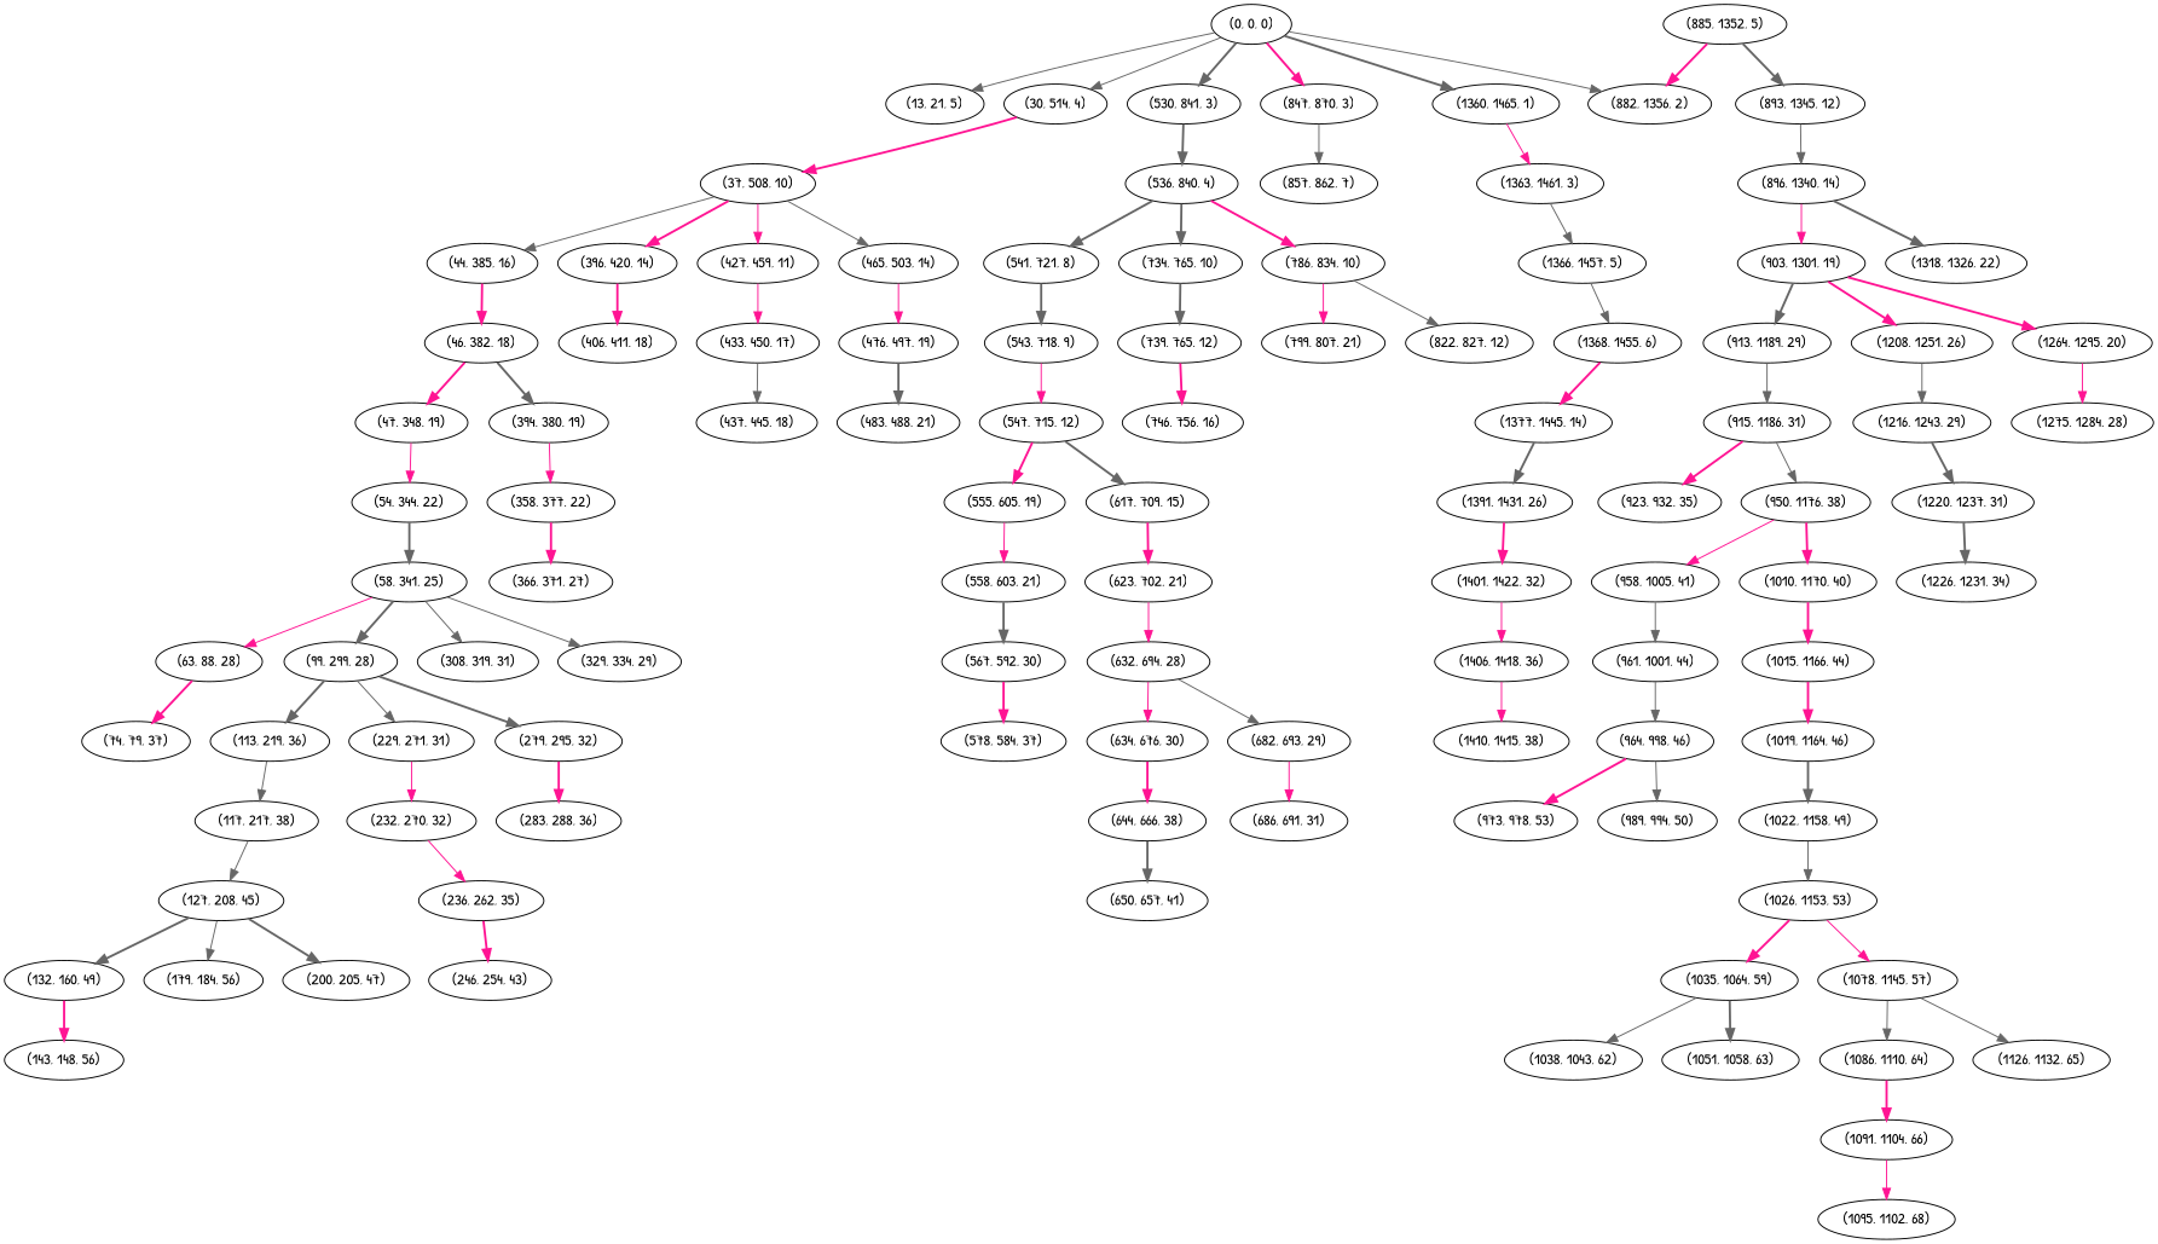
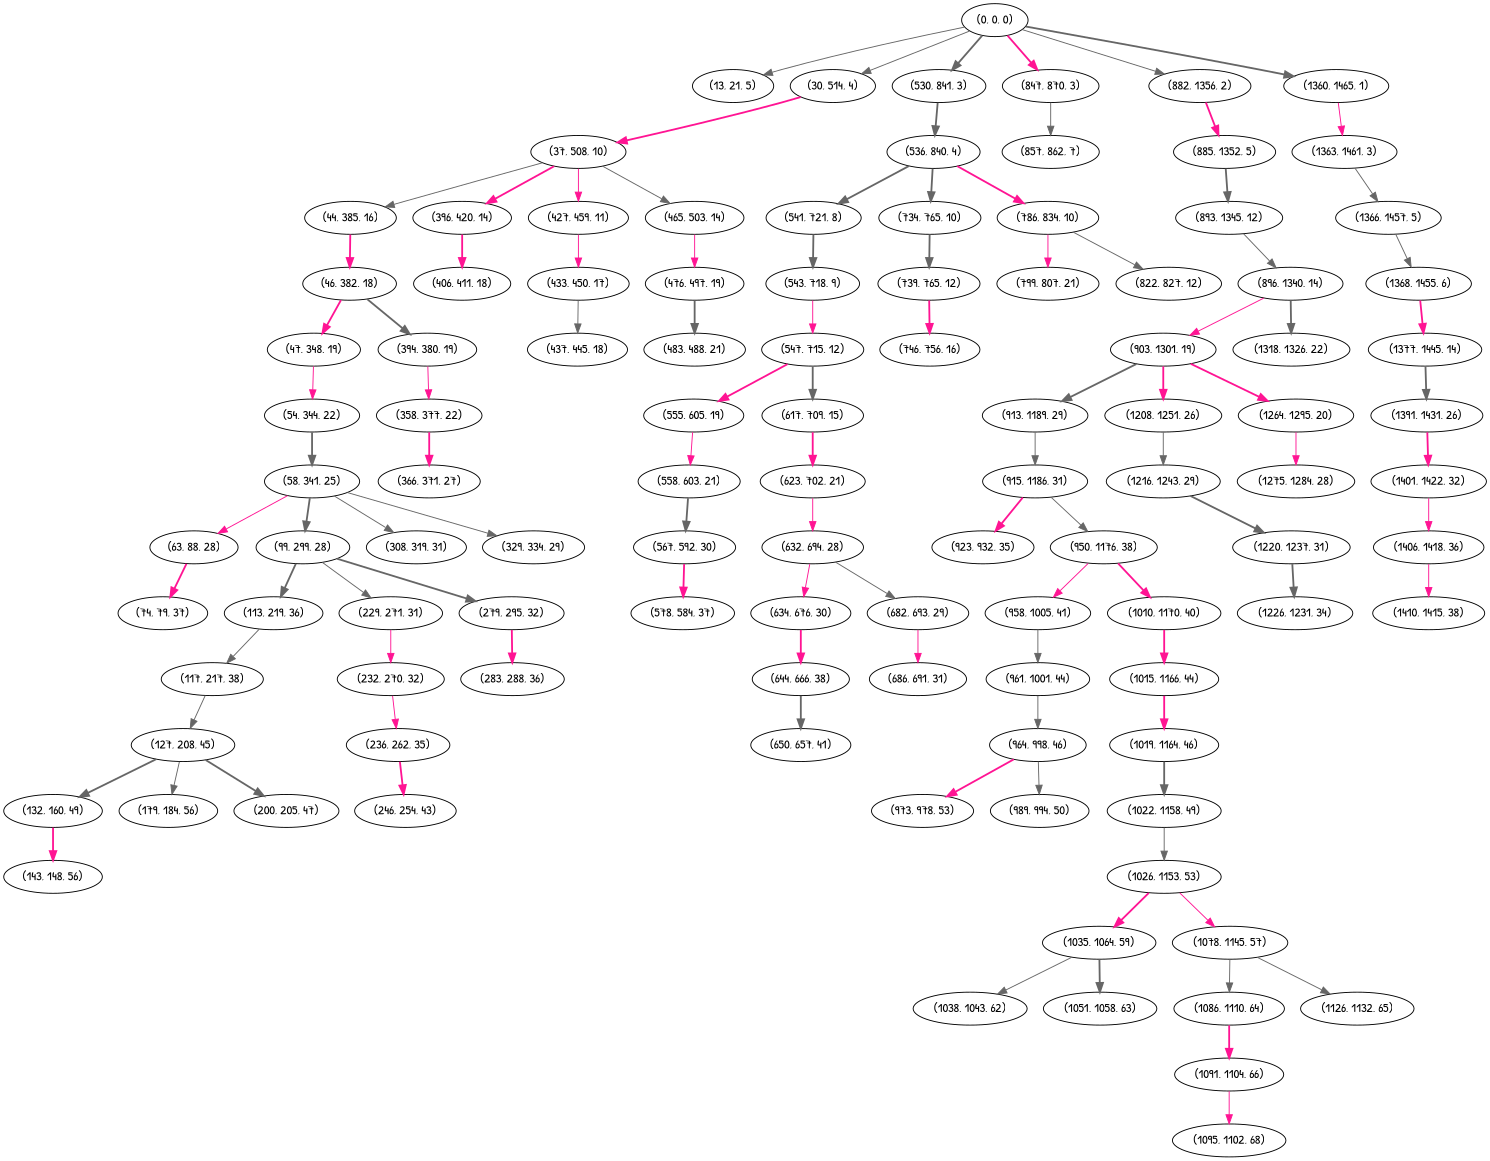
  digraph {
    fontname="Patrick Hand"
    node [fontname="Patrick Hand"]
    edge [color=gray40 fontname="Patrick Hand" style=bold]
    "(0, 0, 0)"
    "(13, 21, 5)"
    "(30, 514, 4)"
    "(530, 841, 3)"
    "(847, 870, 3)"
    "(882, 1356, 2)"
    "(1360, 1465, 1)"
    "(37, 508, 10)"
    "(536, 840, 4)"
    "(857, 862, 7)"
    "(885, 1352, 5)"
    "(1363, 1461, 3)"
    "(44, 385, 16)"
    "(396, 420, 14)"
    "(427, 459, 11)"
    "(465, 503, 14)"
    "(46, 382, 18)"
    "(406, 411, 18)"
    "(433, 450, 17)"
    "(476, 497, 19)"
    "(47, 348, 19)"
    n22 [label="(394, 380, 19)"]
    "(54, 344, 22)"
    "(358, 377, 22)"
    "(58, 341, 25)"
    "(63, 88, 28)"
    "(99, 299, 28)"
    "(308, 319, 31)"
    "(329, 334, 29)"
    "(74, 79, 37)"
    "(113, 219, 36)"
    "(229, 271, 31)"
    "(279, 295, 32)"
    "(117, 217, 38)"
    "(232, 270, 32)"
    "(283, 288, 36)"
    "(127, 208, 45)"
    "(132, 160, 49)"
    "(179, 184, 56)"
    "(200, 205, 47)"
    "(143, 148, 56)"
    "(236, 262, 35)"
    "(246, 254, 43)"
    "(366, 371, 27)"
    "(437, 445, 18)"
    "(483, 488, 21)"
    "(541, 721, 8)"
    "(734, 765, 10)"
    "(786, 834, 10)"
    "(543, 718, 9)"
    n51 [label="(739, 765, 12)"]
    "(799, 807, 21)"
    "(822, 827, 12)"
    "(547, 715, 12)"
    "(555, 605, 19)"
    "(617, 709, 15)"
    "(558, 603, 21)"
    "(623, 702, 21)"
    "(567, 592, 30)"
    "(578, 584, 37)"
    "(632, 694, 28)"
    "(634, 676, 30)"
    "(682, 693, 29)"
    "(644, 666, 38)"
    "(686, 691, 31)"
    "(650, 657, 41)"
    "(746, 756, 16)"
    "(893, 1345, 12)"
    "(896, 1340, 14)"
    "(903, 1301, 19)"
    "(1318, 1326, 22)"
    "(913, 1189, 29)"
    "(1208, 1251, 26)"
    "(1264, 1295, 20)"
    "(915, 1186, 31)"
    "(1216, 1243, 29)"
    "(1275, 1284, 28)"
    "(923, 932, 35)"
    "(950, 1176, 38)"
    "(958, 1005, 41)"
    "(1010, 1170, 40)"
    "(961, 1001, 44)"
    "(1015, 1166, 44)"
    "(964, 998, 46)"
    "(973, 978, 53)"
    "(989, 994, 50)"
    "(1019, 1164, 46)"
    "(1022, 1158, 49)"
    "(1026, 1153, 53)"
    "(1035, 1064, 59)"
    "(1078, 1145, 57)"
    "(1038, 1043, 62)"
    "(1051, 1058, 63)"
    "(1086, 1110, 64)"
    "(1126, 1132, 65)"
    "(1091, 1104, 66)"
    "(1095, 1102, 68)"
    "(1220, 1237, 31)"
    "(1226, 1231, 34)"
    "(1366, 1457, 5)"
    "(1368, 1455, 6)"
    "(1377, 1445, 14)"
    "(1391, 1431, 26)"
    "(1401, 1422, 32)"
    "(1406, 1418, 36)"
    "(1410, 1415, 38)"
    "(0, 0, 0)" -> "(13, 21, 5)" [style=solid]
    "(0, 0, 0)" -> "(30, 514, 4)" [style=solid]
    "(0, 0, 0)" -> "(530, 841, 3)"
    "(0, 0, 0)" -> "(847, 870, 3)" [color=deeppink]
    "(0, 0, 0)" -> "(882, 1356, 2)" [style=solid]
    "(0, 0, 0)" -> "(1360, 1465, 1)"
    "(30, 514, 4)" -> "(37, 508, 10)" [color=deeppink]
    "(530, 841, 3)" -> "(536, 840, 4)"
    "(847, 870, 3)" -> "(857, 862, 7)" [style=solid]
-   "(885, 1352, 5)" -> "(882, 1356, 2)" [color=deeppink]
+   "(882, 1356, 2)" -> "(885, 1352, 5)" [color=deeppink]
    "(1360, 1465, 1)" -> "(1363, 1461, 3)" [color=deeppink style=solid]
    "(37, 508, 10)" -> "(44, 385, 16)" [style=solid]
    "(37, 508, 10)" -> "(396, 420, 14)" [color=deeppink]
    "(37, 508, 10)" -> "(427, 459, 11)" [color=deeppink style=solid]
    "(37, 508, 10)" -> "(465, 503, 14)" [style=solid]
    "(536, 840, 4)" -> "(541, 721, 8)"
    "(536, 840, 4)" -> "(734, 765, 10)"
    "(536, 840, 4)" -> "(786, 834, 10)" [color=deeppink]
    "(885, 1352, 5)" -> "(893, 1345, 12)"
    "(1363, 1461, 3)" -> "(1366, 1457, 5)" [style=solid]
    "(44, 385, 16)" -> "(46, 382, 18)" [color=deeppink]
    "(396, 420, 14)" -> "(406, 411, 18)" [color=deeppink]
    "(427, 459, 11)" -> "(433, 450, 17)" [color=deeppink style=solid]
    "(465, 503, 14)" -> "(476, 497, 19)" [color=deeppink style=solid]
    "(46, 382, 18)" -> "(47, 348, 19)" [color=deeppink]
    "(46, 382, 18)" -> n22
    "(433, 450, 17)" -> "(437, 445, 18)" [style=solid]
    "(476, 497, 19)" -> "(483, 488, 21)"
    "(47, 348, 19)" -> "(54, 344, 22)" [color=deeppink style=solid]
    n22 -> "(358, 377, 22)" [color=deeppink style=solid]
    "(54, 344, 22)" -> "(58, 341, 25)"
    "(358, 377, 22)" -> "(366, 371, 27)" [color=deeppink]
    "(58, 341, 25)" -> "(63, 88, 28)" [color=deeppink style=solid]
    "(58, 341, 25)" -> "(99, 299, 28)"
    "(58, 341, 25)" -> "(308, 319, 31)" [style=solid]
    "(58, 341, 25)" -> "(329, 334, 29)" [style=solid]
    "(63, 88, 28)" -> "(74, 79, 37)" [color=deeppink]
    "(99, 299, 28)" -> "(113, 219, 36)"
    "(99, 299, 28)" -> "(229, 271, 31)" [style=solid]
    "(99, 299, 28)" -> "(279, 295, 32)"
    "(113, 219, 36)" -> "(117, 217, 38)" [style=solid]
    "(229, 271, 31)" -> "(232, 270, 32)" [color=deeppink style=solid]
    "(279, 295, 32)" -> "(283, 288, 36)" [color=deeppink]
    "(117, 217, 38)" -> "(127, 208, 45)" [style=solid]
    "(232, 270, 32)" -> "(236, 262, 35)" [color=deeppink style=solid]
    "(127, 208, 45)" -> "(132, 160, 49)"
    "(127, 208, 45)" -> "(179, 184, 56)" [style=solid]
    "(127, 208, 45)" -> "(200, 205, 47)"
    "(132, 160, 49)" -> "(143, 148, 56)" [color=deeppink]
    "(236, 262, 35)" -> "(246, 254, 43)" [color=deeppink]
    "(541, 721, 8)" -> "(543, 718, 9)"
    "(734, 765, 10)" -> n51
    "(786, 834, 10)" -> "(799, 807, 21)" [color=deeppink style=solid]
    "(786, 834, 10)" -> "(822, 827, 12)" [style=solid]
    "(543, 718, 9)" -> "(547, 715, 12)" [color=deeppink style=solid]
    n51 -> "(746, 756, 16)" [color=deeppink]
    "(547, 715, 12)" -> "(555, 605, 19)" [color=deeppink]
    "(547, 715, 12)" -> "(617, 709, 15)"
    "(555, 605, 19)" -> "(558, 603, 21)" [color=deeppink style=solid]
    "(617, 709, 15)" -> "(623, 702, 21)" [color=deeppink]
    "(558, 603, 21)" -> "(567, 592, 30)"
    "(623, 702, 21)" -> "(632, 694, 28)" [color=deeppink style=solid]
    "(567, 592, 30)" -> "(578, 584, 37)" [color=deeppink]
    "(632, 694, 28)" -> "(634, 676, 30)" [color=deeppink style=solid]
    "(632, 694, 28)" -> "(682, 693, 29)" [style=solid]
    "(634, 676, 30)" -> "(644, 666, 38)" [color=deeppink]
    "(682, 693, 29)" -> "(686, 691, 31)" [color=deeppink style=solid]
    "(644, 666, 38)" -> "(650, 657, 41)"
    "(893, 1345, 12)" -> "(896, 1340, 14)" [style=solid]
    "(896, 1340, 14)" -> "(903, 1301, 19)" [color=deeppink style=solid]
    "(896, 1340, 14)" -> "(1318, 1326, 22)"
    "(903, 1301, 19)" -> "(913, 1189, 29)"
    "(903, 1301, 19)" -> "(1208, 1251, 26)" [color=deeppink]
    "(903, 1301, 19)" -> "(1264, 1295, 20)" [color=deeppink]
    "(913, 1189, 29)" -> "(915, 1186, 31)" [style=solid]
    "(1208, 1251, 26)" -> "(1216, 1243, 29)" [style=solid]
    "(1264, 1295, 20)" -> "(1275, 1284, 28)" [color=deeppink style=solid]
    "(915, 1186, 31)" -> "(923, 932, 35)" [color=deeppink]
    "(915, 1186, 31)" -> "(950, 1176, 38)" [style=solid]
    "(1216, 1243, 29)" -> "(1220, 1237, 31)"
    "(950, 1176, 38)" -> "(958, 1005, 41)" [color=deeppink style=solid]
    "(950, 1176, 38)" -> "(1010, 1170, 40)" [color=deeppink]
    "(958, 1005, 41)" -> "(961, 1001, 44)" [style=solid]
    "(1010, 1170, 40)" -> "(1015, 1166, 44)" [color=deeppink]
    "(961, 1001, 44)" -> "(964, 998, 46)" [style=solid]
    "(1015, 1166, 44)" -> "(1019, 1164, 46)" [color=deeppink]
    "(964, 998, 46)" -> "(973, 978, 53)" [color=deeppink]
    "(964, 998, 46)" -> "(989, 994, 50)" [style=solid]
    "(1019, 1164, 46)" -> "(1022, 1158, 49)"
    "(1022, 1158, 49)" -> "(1026, 1153, 53)" [style=solid]
    "(1026, 1153, 53)" -> "(1035, 1064, 59)" [color=deeppink]
    "(1026, 1153, 53)" -> "(1078, 1145, 57)" [color=deeppink style=solid]
    "(1035, 1064, 59)" -> "(1038, 1043, 62)" [style=solid]
    "(1035, 1064, 59)" -> "(1051, 1058, 63)"
    "(1078, 1145, 57)" -> "(1086, 1110, 64)" [style=solid]
    "(1078, 1145, 57)" -> "(1126, 1132, 65)" [style=solid]
    "(1086, 1110, 64)" -> "(1091, 1104, 66)" [color=deeppink]
    "(1091, 1104, 66)" -> "(1095, 1102, 68)" [color=deeppink style=solid]
    "(1220, 1237, 31)" -> "(1226, 1231, 34)"
    "(1366, 1457, 5)" -> "(1368, 1455, 6)" [style=solid]
    "(1368, 1455, 6)" -> "(1377, 1445, 14)" [color=deeppink]
    "(1377, 1445, 14)" -> "(1391, 1431, 26)"
    "(1391, 1431, 26)" -> "(1401, 1422, 32)" [color=deeppink]
    "(1401, 1422, 32)" -> "(1406, 1418, 36)" [color=deeppink style=solid]
    "(1406, 1418, 36)" -> "(1410, 1415, 38)" [color=deeppink style=solid]
  }
